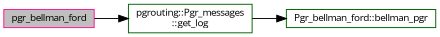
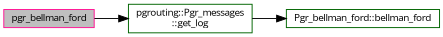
  digraph {
    fontname="Open Sans"
    rankdir=LR
    node [color=darkgreen fillcolor=white fontname="Open Sans" fontsize=10 shape=record style=filled]
    edge [color=black fontname="Open Sans" fontsize=10 labelfontname=Helvetica labelfontsize=10 style=solid]
    n1 [color=deeppink fillcolor=grey75 fontcolor=black height=0.2 label=pgr_bellman_ford width=0.4]
    n2 [height=0.2 label="pgrouting::Pgr_messages\l::get_log" width=0.4]
-   n3 [height=0.2 label="Pgr_bellman_ford::bellman_pgr" width=0.4]
+   n3 [height=0.2 label="Pgr_bellman_ford::bellman_ford" width=0.4]
    n1 -> n2
    n2 -> n3
  }
